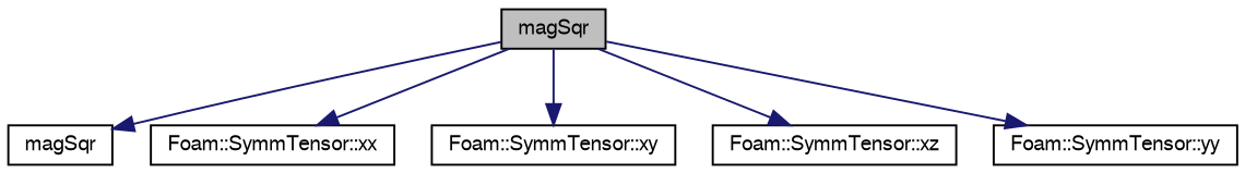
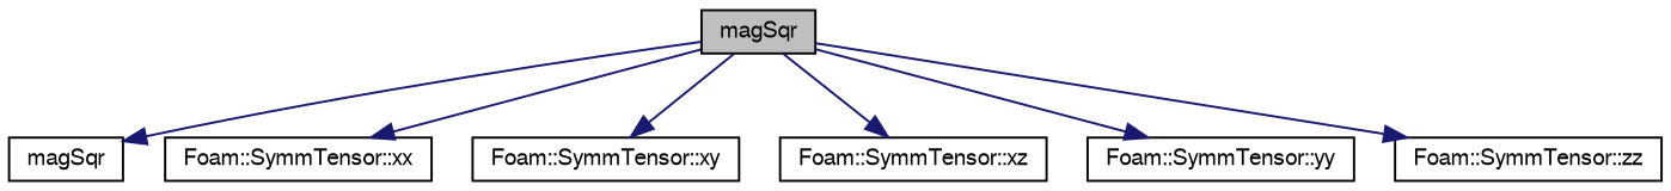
  digraph {
    rankdir=TB
    node [color=black fontname=FreeSans fontsize=10 shape=record]
    edge [color=midnightblue fontname=FreeSans fontsize=10 labelfontname=FreeSans labelfontsize=10 style=solid]
    n1 [fillcolor=grey75 fontcolor=black height=0.2 label=magSqr style=filled width=0.4]
    n2 [height=0.2 label=magSqr width=0.4]
    n3 [height=0.2 label="Foam::SymmTensor::xx" width=0.4]
    n4 [height=0.2 label="Foam::SymmTensor::xy" width=0.4]
    n5 [height=0.2 label="Foam::SymmTensor::xz" width=0.4]
    n6 [height=0.2 label="Foam::SymmTensor::yy" width=0.4]
+   n7 [height=0.2 label="Foam::SymmTensor::zz" width=0.4]
    n1 -> n2
    n1 -> n3
    n1 -> n4
    n1 -> n5
    n1 -> n6
+   n1 -> n7
  }
